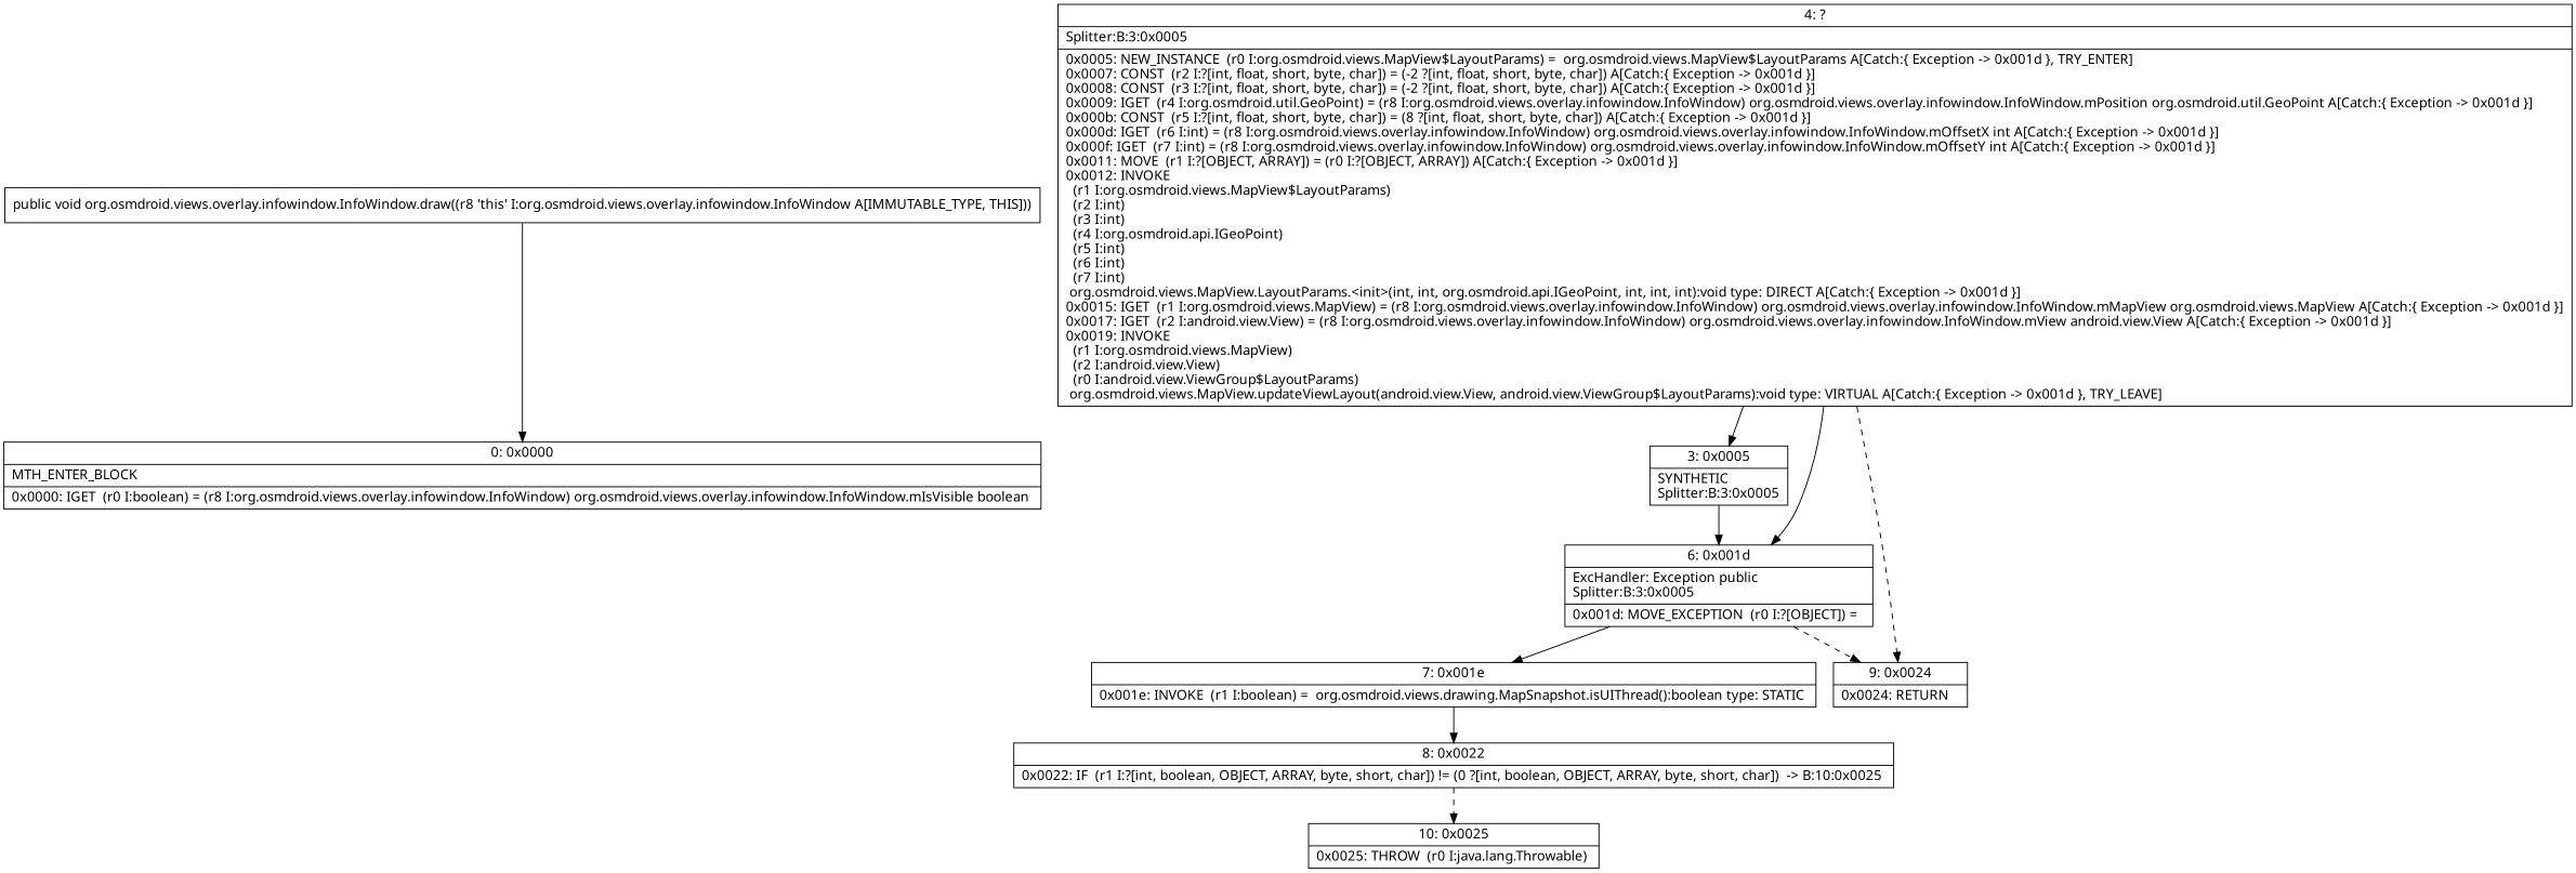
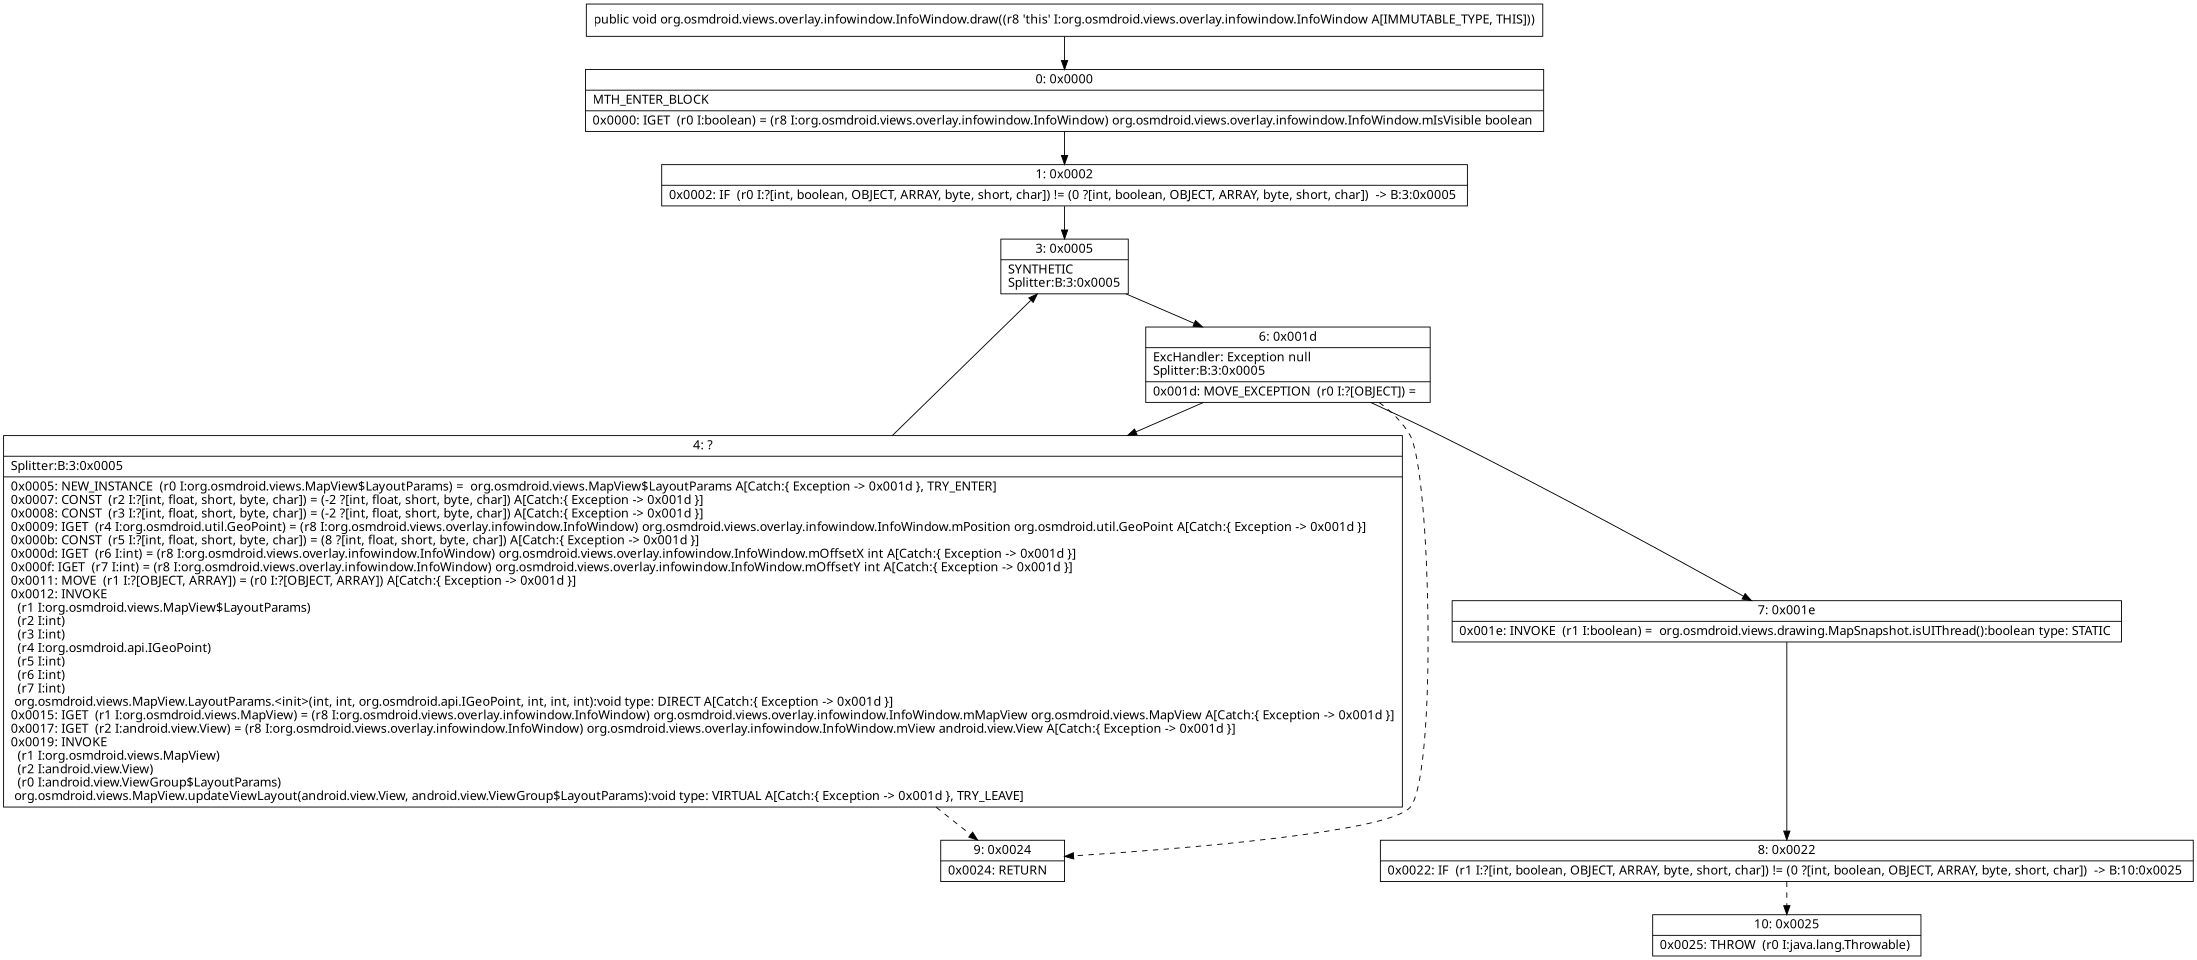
  digraph {
    fontname="Noto Sans"
    node [fontname="Noto Sans" shape=record]
    edge [fontname="Noto Sans"]
    n1 [label="{0\:\ 0x0000|MTH_ENTER_BLOCK\l|0x0000: IGET  (r0 I:boolean) = (r8 I:org.osmdroid.views.overlay.infowindow.InfoWindow) org.osmdroid.views.overlay.infowindow.InfoWindow.mIsVisible boolean \l}"]
+   n2 [label="{1\:\ 0x0002|0x0002: IF  (r0 I:?[int, boolean, OBJECT, ARRAY, byte, short, char]) != (0 ?[int, boolean, OBJECT, ARRAY, byte, short, char])  \-\> B:3:0x0005 \l}"]
    n3 [label="{3\:\ 0x0005|SYNTHETIC\lSplitter:B:3:0x0005\l}"]
-   n4 [label="{6\:\ 0x001d|ExcHandler: Exception public\lSplitter:B:3:0x0005\l|0x001d: MOVE_EXCEPTION  (r0 I:?[OBJECT]) =  \l}"]
+   n4 [label="{6\:\ 0x001d|ExcHandler: Exception null\lSplitter:B:3:0x0005\l|0x001d: MOVE_EXCEPTION  (r0 I:?[OBJECT]) =  \l}"]
    n5 [label="{4\:\ ?|Splitter:B:3:0x0005\l|0x0005: NEW_INSTANCE  (r0 I:org.osmdroid.views.MapView$LayoutParams) =  org.osmdroid.views.MapView$LayoutParams A[Catch:\{ Exception \-\> 0x001d \}, TRY_ENTER]\l0x0007: CONST  (r2 I:?[int, float, short, byte, char]) = (\-2 ?[int, float, short, byte, char]) A[Catch:\{ Exception \-\> 0x001d \}]\l0x0008: CONST  (r3 I:?[int, float, short, byte, char]) = (\-2 ?[int, float, short, byte, char]) A[Catch:\{ Exception \-\> 0x001d \}]\l0x0009: IGET  (r4 I:org.osmdroid.util.GeoPoint) = (r8 I:org.osmdroid.views.overlay.infowindow.InfoWindow) org.osmdroid.views.overlay.infowindow.InfoWindow.mPosition org.osmdroid.util.GeoPoint A[Catch:\{ Exception \-\> 0x001d \}]\l0x000b: CONST  (r5 I:?[int, float, short, byte, char]) = (8 ?[int, float, short, byte, char]) A[Catch:\{ Exception \-\> 0x001d \}]\l0x000d: IGET  (r6 I:int) = (r8 I:org.osmdroid.views.overlay.infowindow.InfoWindow) org.osmdroid.views.overlay.infowindow.InfoWindow.mOffsetX int A[Catch:\{ Exception \-\> 0x001d \}]\l0x000f: IGET  (r7 I:int) = (r8 I:org.osmdroid.views.overlay.infowindow.InfoWindow) org.osmdroid.views.overlay.infowindow.InfoWindow.mOffsetY int A[Catch:\{ Exception \-\> 0x001d \}]\l0x0011: MOVE  (r1 I:?[OBJECT, ARRAY]) = (r0 I:?[OBJECT, ARRAY]) A[Catch:\{ Exception \-\> 0x001d \}]\l0x0012: INVOKE  \l  (r1 I:org.osmdroid.views.MapView$LayoutParams)\l  (r2 I:int)\l  (r3 I:int)\l  (r4 I:org.osmdroid.api.IGeoPoint)\l  (r5 I:int)\l  (r6 I:int)\l  (r7 I:int)\l org.osmdroid.views.MapView.LayoutParams.\<init\>(int, int, org.osmdroid.api.IGeoPoint, int, int, int):void type: DIRECT A[Catch:\{ Exception \-\> 0x001d \}]\l0x0015: IGET  (r1 I:org.osmdroid.views.MapView) = (r8 I:org.osmdroid.views.overlay.infowindow.InfoWindow) org.osmdroid.views.overlay.infowindow.InfoWindow.mMapView org.osmdroid.views.MapView A[Catch:\{ Exception \-\> 0x001d \}]\l0x0017: IGET  (r2 I:android.view.View) = (r8 I:org.osmdroid.views.overlay.infowindow.InfoWindow) org.osmdroid.views.overlay.infowindow.InfoWindow.mView android.view.View A[Catch:\{ Exception \-\> 0x001d \}]\l0x0019: INVOKE  \l  (r1 I:org.osmdroid.views.MapView)\l  (r2 I:android.view.View)\l  (r0 I:android.view.ViewGroup$LayoutParams)\l org.osmdroid.views.MapView.updateViewLayout(android.view.View, android.view.ViewGroup$LayoutParams):void type: VIRTUAL A[Catch:\{ Exception \-\> 0x001d \}, TRY_LEAVE]\l}"]
    n6 [label="{9\:\ 0x0024|0x0024: RETURN   \l}"]
    n7 [label="{7\:\ 0x001e|0x001e: INVOKE  (r1 I:boolean) =  org.osmdroid.views.drawing.MapSnapshot.isUIThread():boolean type: STATIC \l}"]
    n8 [label="{8\:\ 0x0022|0x0022: IF  (r1 I:?[int, boolean, OBJECT, ARRAY, byte, short, char]) != (0 ?[int, boolean, OBJECT, ARRAY, byte, short, char])  \-\> B:10:0x0025 \l}"]
    n9 [label="{10\:\ 0x0025|0x0025: THROW  (r0 I:java.lang.Throwable) \l}"]
    n10 [label="{public void org.osmdroid.views.overlay.infowindow.InfoWindow.draw((r8 'this' I:org.osmdroid.views.overlay.infowindow.InfoWindow A[IMMUTABLE_TYPE, THIS])) }"]
+   n1 -> n2
+   n2 -> n3
    n3 -> n4
    n4 -> n6 [style=dashed]
    n4 -> n7
    n5 -> n3
-   n5 -> n4
+   n4 -> n5
    n5 -> n6 [style=dashed]
    n7 -> n8
    n8 -> n9 [style=dashed]
    n10 -> n1
  }
